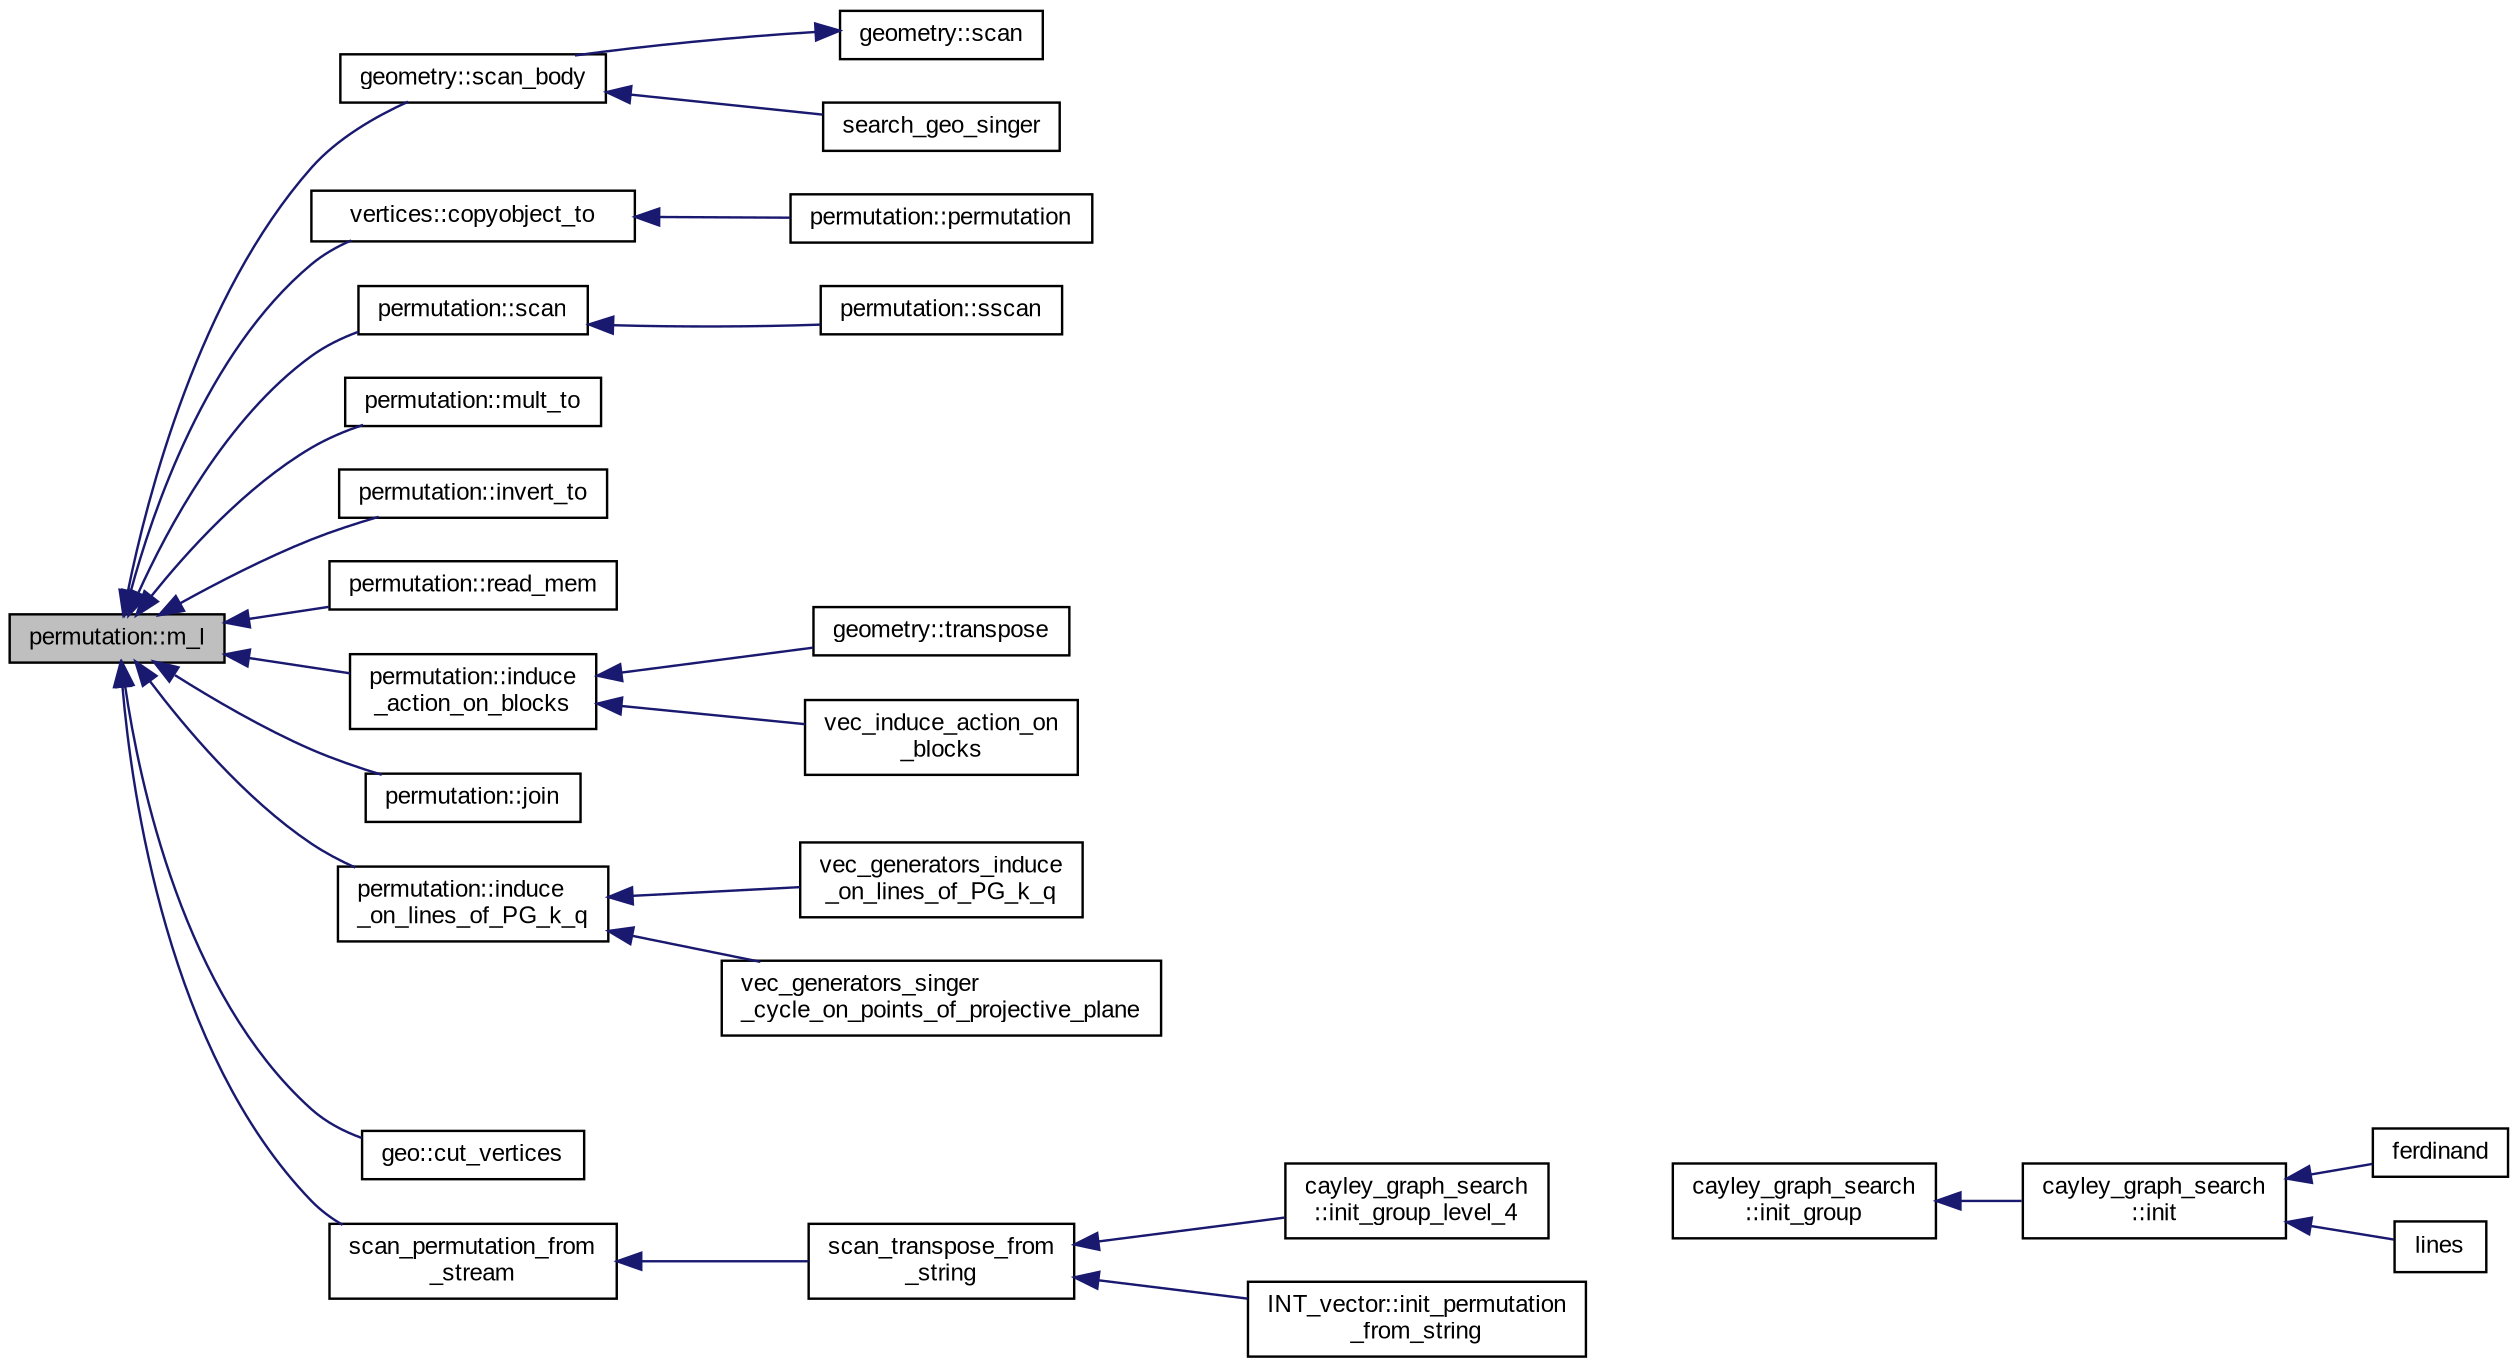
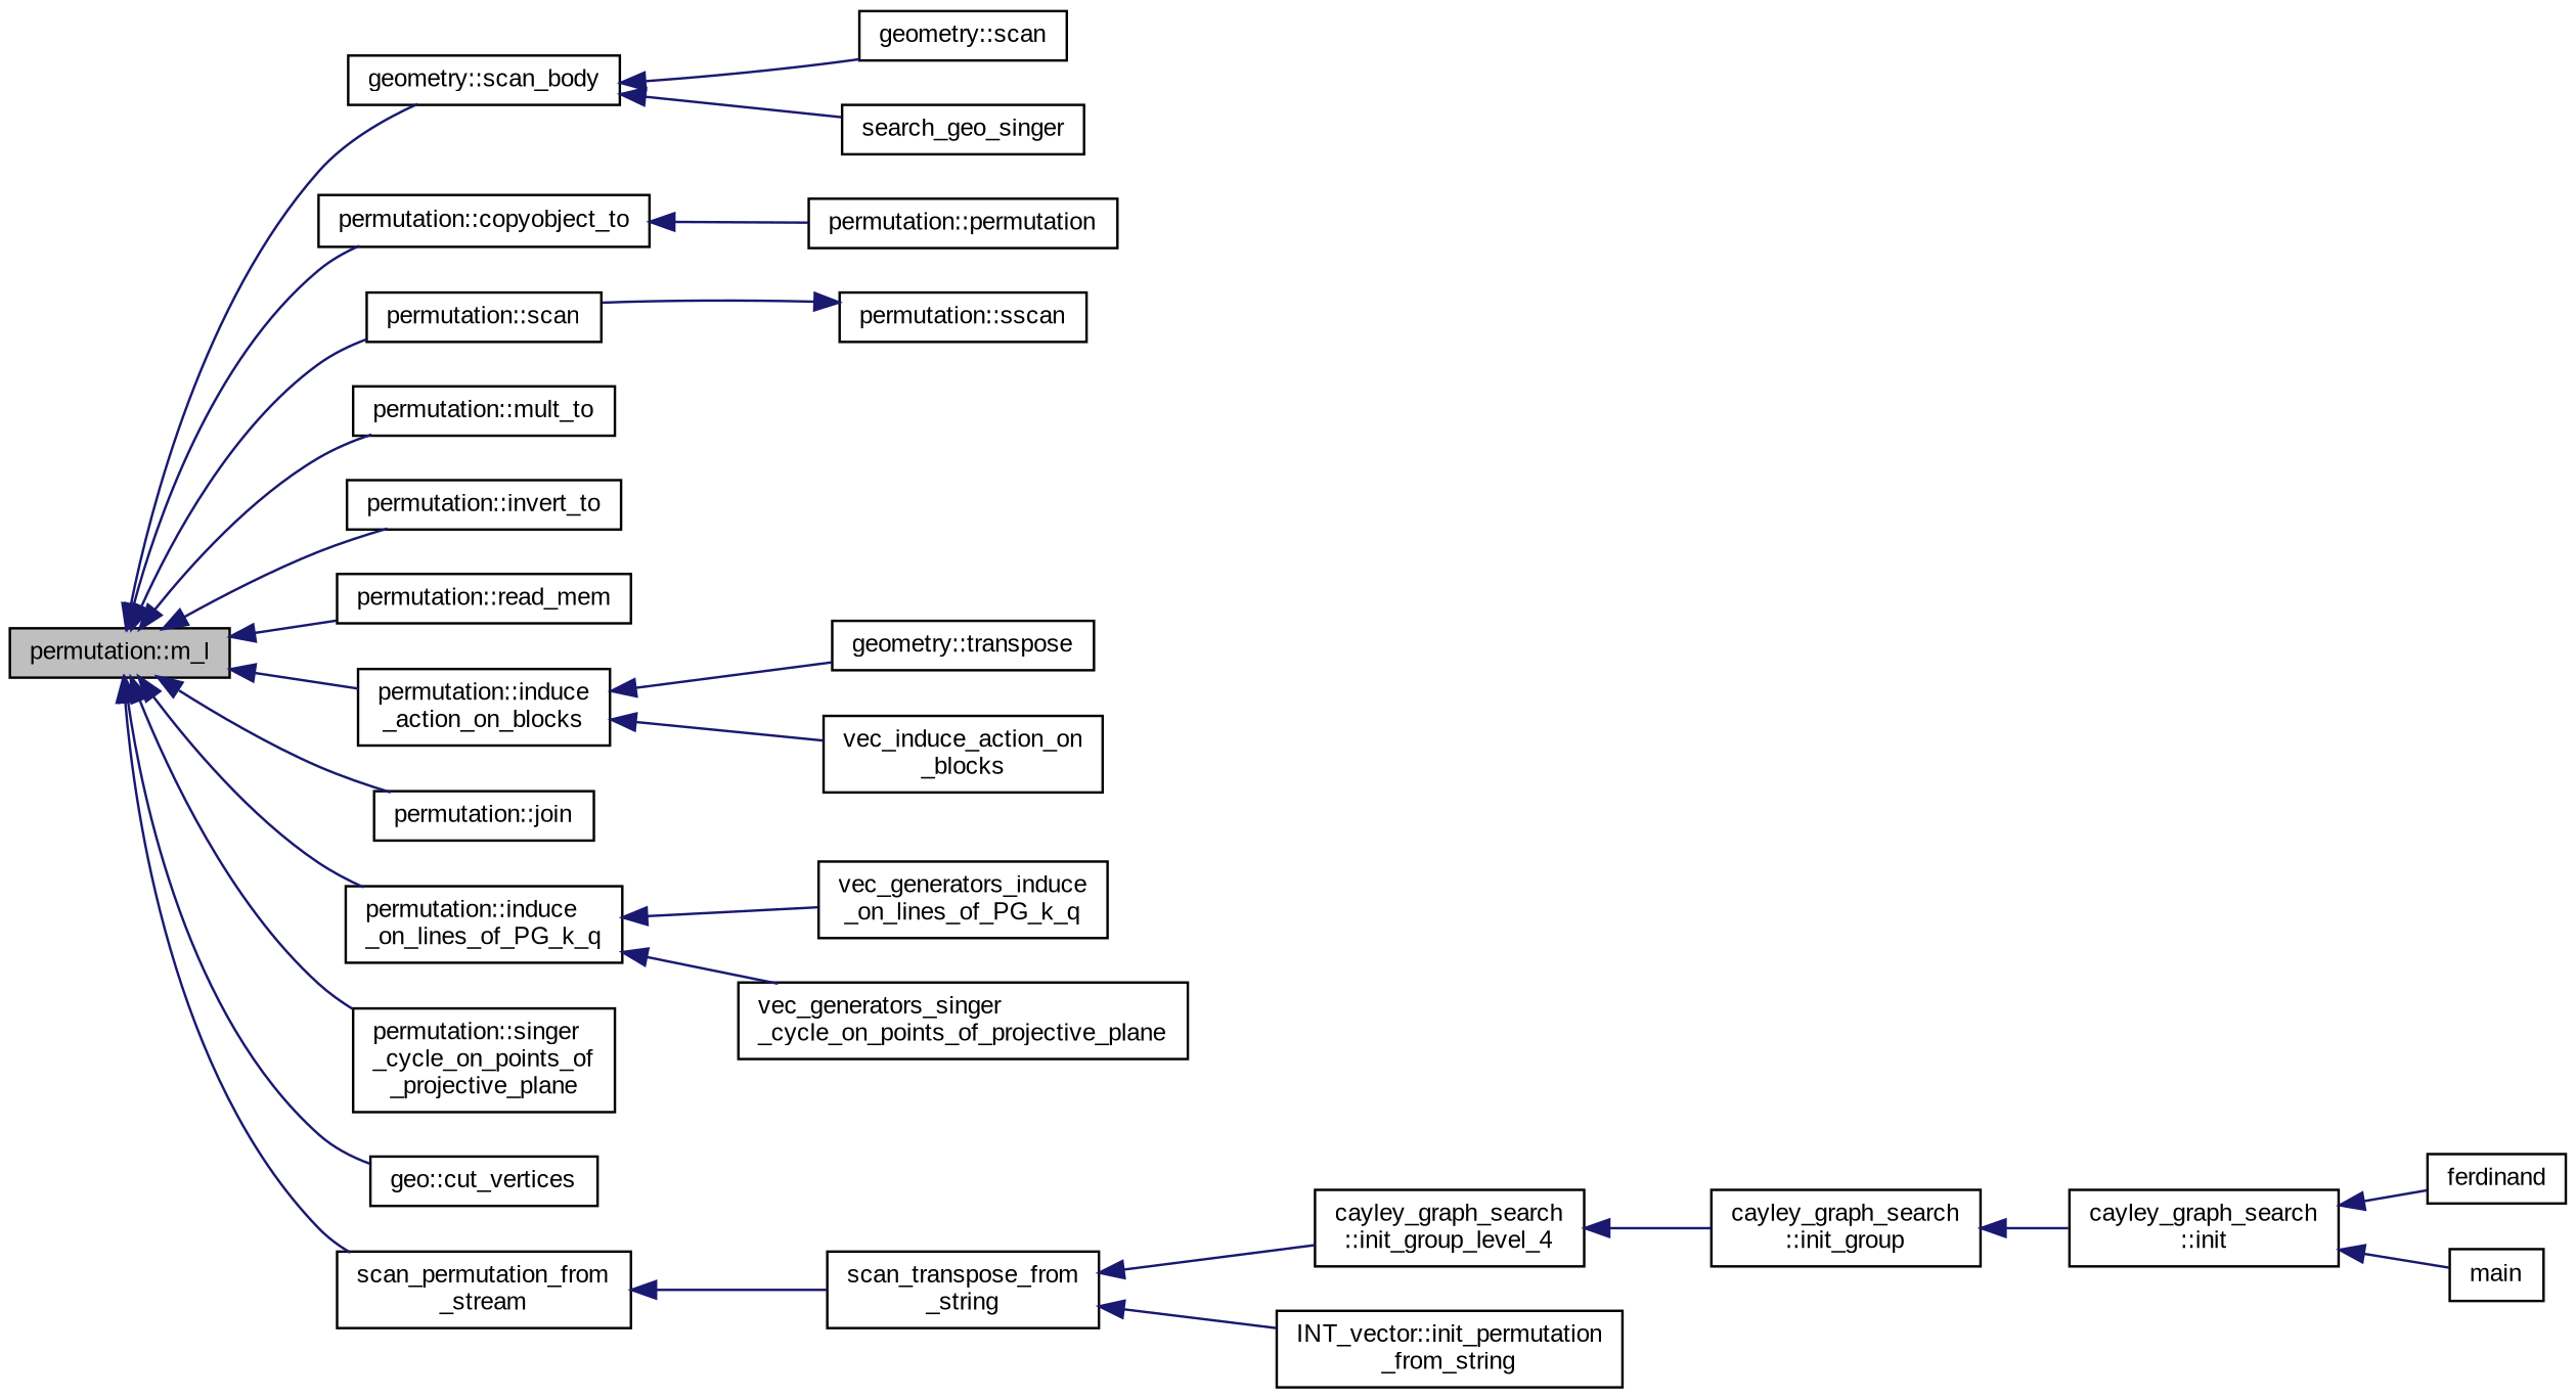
  digraph {
    fontname="Liberation Sans"
    rankdir=LR
    node [color=black fillcolor=white fontname="Liberation Sans" fontsize=10 shape=record style=filled]
    edge [color=midnightblue dir=back fontname="Liberation Sans" fontsize=10 labelfontname=Helvetica labelfontsize=10 style=solid]
    n1 [fillcolor=grey75 fontcolor=black height=0.2 label="permutation::m_l" width=0.4]
    n2 [height=0.2 label="geometry::scan_body" width=0.4]
-   n3 [height=0.2 label="vertices::copyobject_to" width=0.4]
+   n3 [height=0.2 label="permutation::copyobject_to" width=0.4]
    n4 [height=0.2 label="permutation::scan" width=0.4]
    n5 [height=0.2 label="permutation::mult_to" width=0.4]
    n6 [height=0.2 label="permutation::invert_to" width=0.4]
    n7 [height=0.2 label="permutation::read_mem" width=0.4]
    n8 [height=0.2 label="permutation::induce\l_action_on_blocks" width=0.4]
    n9 [height=0.2 label="permutation::join" width=0.4]
    n10 [height=0.2 label="permutation::induce\l_on_lines_of_PG_k_q" width=0.4]
+   n11 [height=0.2 label="permutation::singer\l_cycle_on_points_of\l_projective_plane" width=0.4]
    n12 [height=0.2 label="geo::cut_vertices" width=0.4]
    n13 [height=0.2 label="scan_permutation_from\l_stream" width=0.4]
    n14 [height=0.2 label="geometry::scan" width=0.4]
    n15 [height=0.2 label=search_geo_singer width=0.4]
    n16 [height=0.2 label="geometry::transpose" width=0.4]
    n17 [height=0.2 label="permutation::permutation" width=0.4]
    n18 [height=0.2 label="permutation::sscan" width=0.4]
    n19 [height=0.2 label="vec_induce_action_on\l_blocks" width=0.4]
    n20 [height=0.2 label="vec_generators_induce\l_on_lines_of_PG_k_q" width=0.4]
    n21 [height=0.2 label="vec_generators_singer\l_cycle_on_points_of_projective_plane" width=0.4]
    n22 [height=0.2 label="scan_transpose_from\l_string" width=0.4]
    n23 [height=0.2 label="cayley_graph_search\l::init_group_level_4" width=0.4]
    n24 [height=0.2 label="INT_vector::init_permutation\l_from_string" width=0.4]
    n25 [height=0.2 label="cayley_graph_search\l::init_group" width=0.4]
    n26 [height=0.2 label="cayley_graph_search\l::init" width=0.4]
    n27 [height=0.2 label=ferdinand width=0.4]
-   n28 [height=0.2 label=lines width=0.4]
+   n28 [height=0.2 label=main width=0.4]
    n1 -> n2
    n1 -> n3
    n1 -> n4
    n1 -> n5
    n1 -> n6
    n1 -> n7
    n1 -> n8
    n1 -> n9
    n1 -> n10
+   n1 -> n11
    n1 -> n12
    n1 -> n13
-   n14 -> n2
+   n2 -> n14
    n2 -> n15
    n3 -> n17
-   n4 -> n18
+   n18 -> n4
    n8 -> n16
    n8 -> n19
    n10 -> n20
    n10 -> n21
    n13 -> n22
    n22 -> n23
    n22 -> n24
+   n23 -> n25
    n25 -> n26
    n26 -> n27
    n26 -> n28
  }
